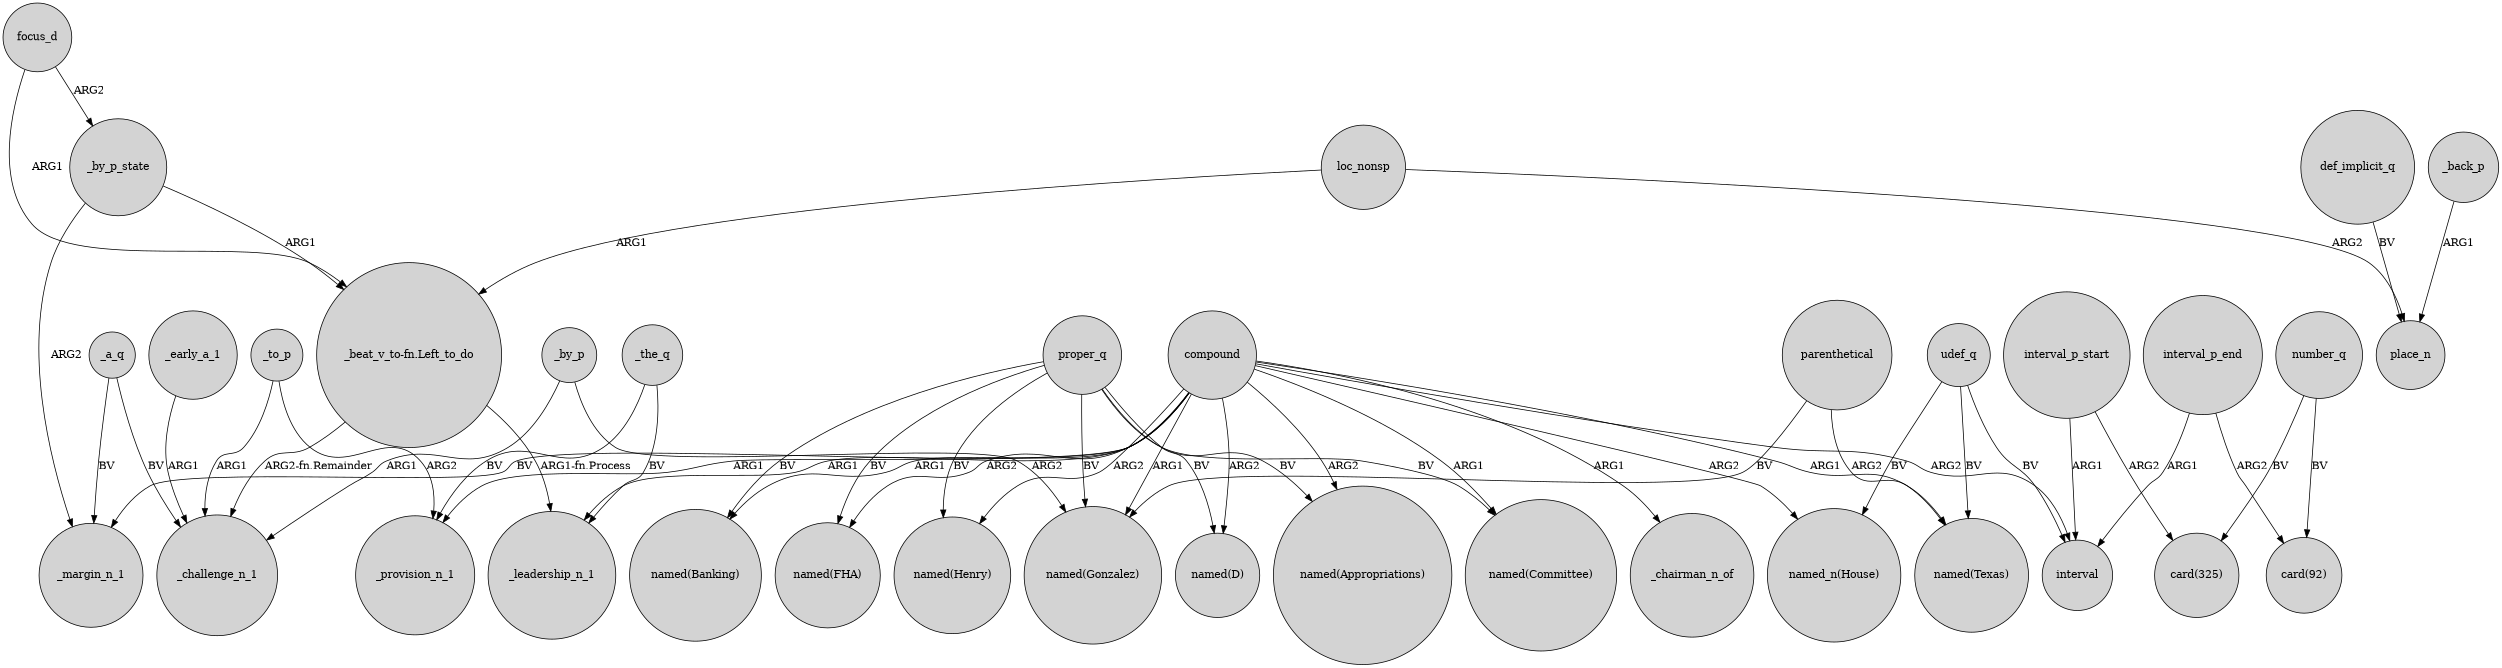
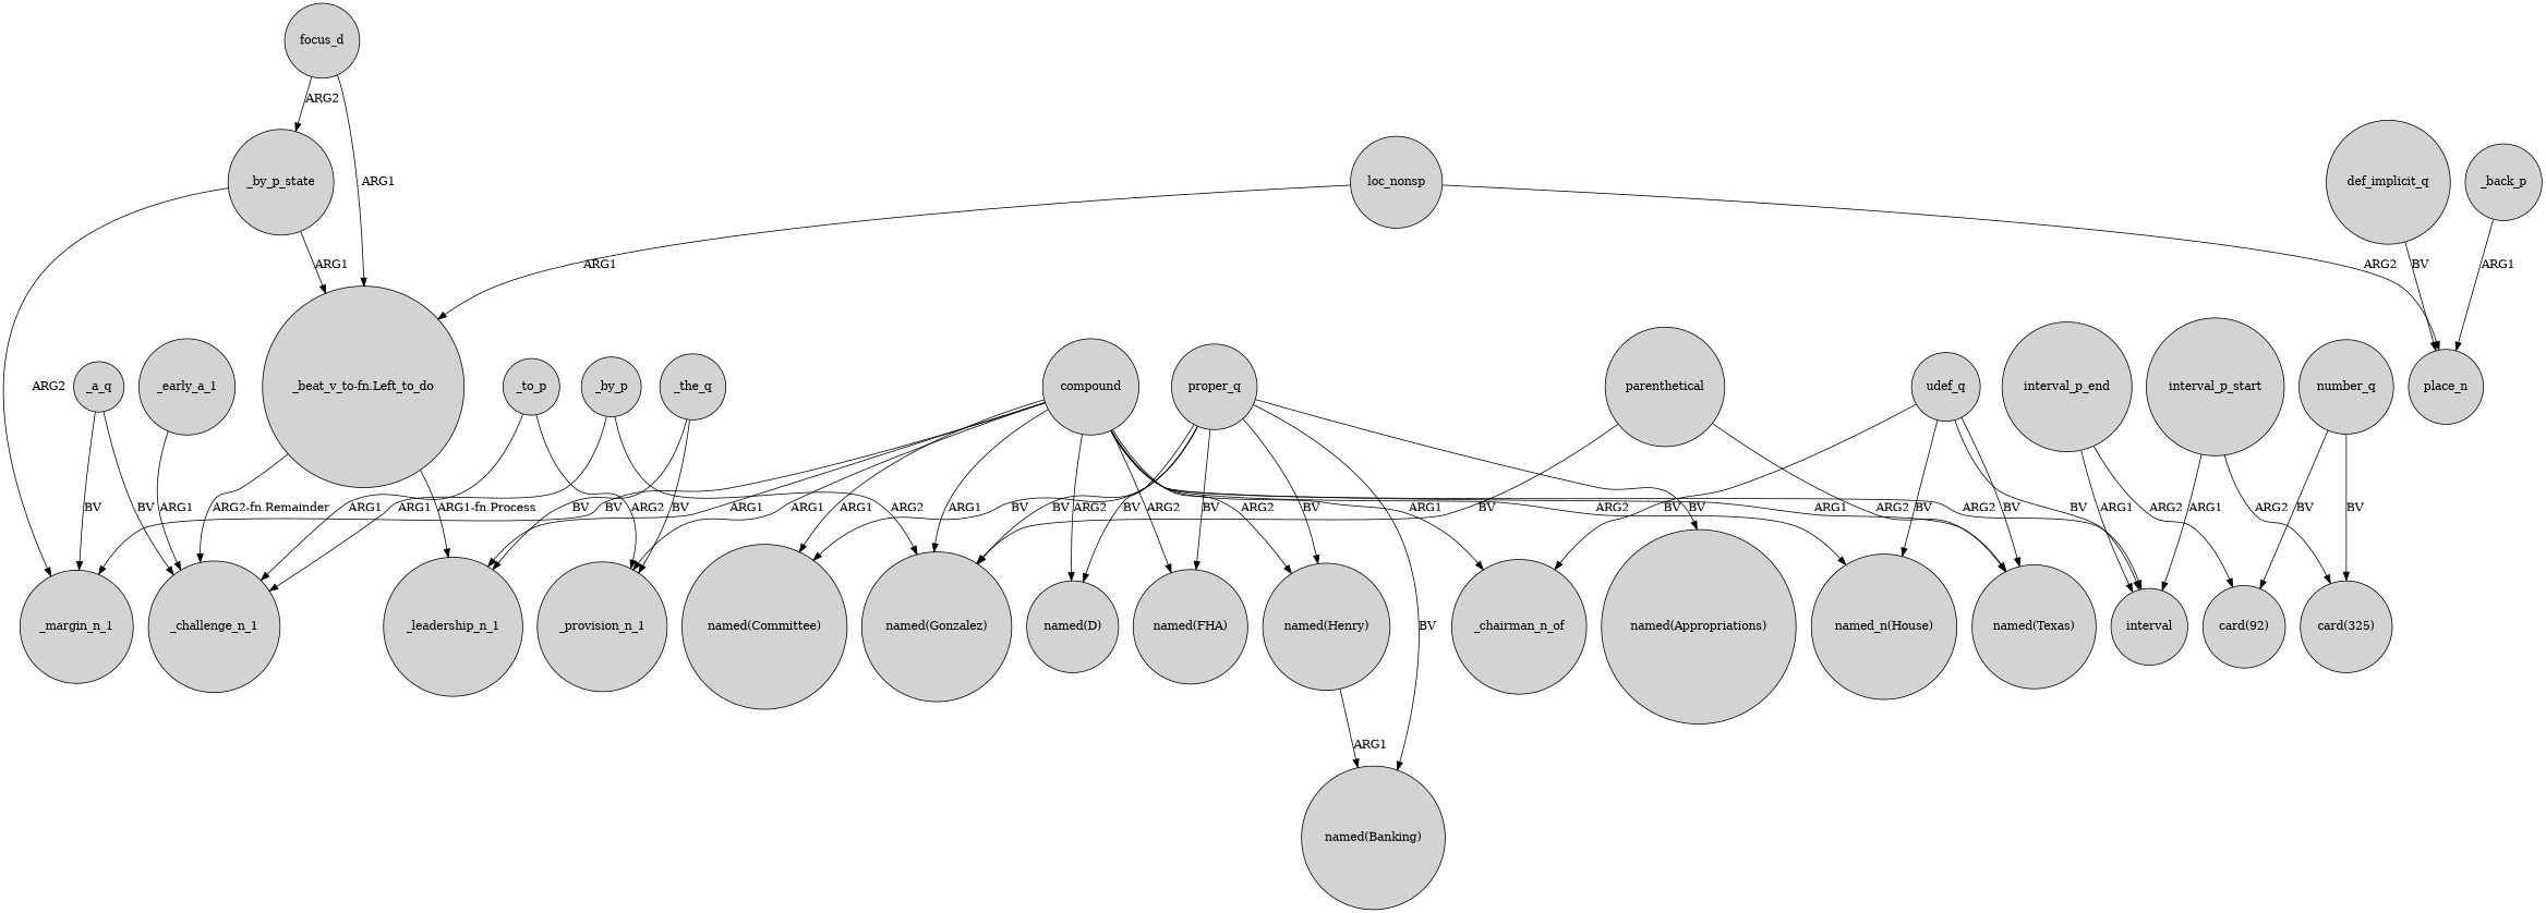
  digraph {
    node [shape=circle style=filled]
    _early_a_1
    _challenge_n_1
    _to_p
    _provision_n_1
    compound
    "named(FHA)"
    "named(Committee)"
    _margin_n_1
    "named(Texas)"
    _chairman_n_of
    "named(D)"
    interval
    "named(Henry)"
    "named(Banking)"
    "named_n(House)"
    "named(Gonzalez)"
    _leadership_n_1
    "named(Appropriations)"
    proper_q
    parenthetical
    def_implicit_q
    place_n
    udef_q
    _the_q
    interval_p_end
    "card(92)"
    number_q
    "card(325)"
    _by_p_state
    "_beat_v_to-fn.Left_to_do"
    interval_p_start
    focus_d
    _back_p
    _by_p
    _a_q
    loc_nonsp
    _early_a_1 -> _challenge_n_1 [label=ARG1]
    _to_p -> _challenge_n_1 [label=ARG1]
    _to_p -> _provision_n_1 [label=ARG2]
    compound -> _provision_n_1 [label=ARG1]
    compound -> "named(FHA)" [label=ARG2]
    compound -> "named(Committee)" [label=ARG1]
    compound -> _margin_n_1 [label=BV]
    compound -> "named(Texas)" [label=ARG1]
    compound -> _chairman_n_of [label=ARG1]
    compound -> "named(D)" [label=ARG2]
    compound -> interval [label=ARG2]
    compound -> "named(Henry)" [label=ARG2]
-   compound -> "named(Banking)" [label=ARG1]
+   "named(Henry)" -> "named(Banking)" [label=ARG1]
    compound -> "named_n(House)" [label=ARG2]
    compound -> "named(Gonzalez)" [label=ARG1]
    compound -> _leadership_n_1 [label=ARG1]
-   compound -> "named(Appropriations)" [label=ARG2]
    proper_q -> "named(FHA)" [label=BV]
    proper_q -> "named(Committee)" [label=BV]
    proper_q -> "named(D)" [label=BV]
    proper_q -> "named(Henry)" [label=BV]
    proper_q -> "named(Banking)" [label=BV]
    proper_q -> "named(Gonzalez)" [label=BV]
    proper_q -> "named(Appropriations)" [label=BV]
    parenthetical -> "named(Texas)" [label=ARG2]
    parenthetical -> "named(Gonzalez)" [label=BV]
    def_implicit_q -> place_n [label=BV]
    udef_q -> "named(Texas)" [label=BV]
+   udef_q -> _chairman_n_of [label=BV]
    udef_q -> interval [label=BV]
    udef_q -> "named_n(House)" [label=BV]
    _the_q -> _provision_n_1 [label=BV]
    _the_q -> _leadership_n_1 [label=BV]
    interval_p_end -> interval [label=ARG1]
    interval_p_end -> "card(92)" [label=ARG2]
    number_q -> "card(92)" [label=BV]
    number_q -> "card(325)" [label=BV]
    _by_p_state -> _margin_n_1 [label=ARG2]
    _by_p_state -> "_beat_v_to-fn.Left_to_do" [label=ARG1]
    "_beat_v_to-fn.Left_to_do" -> _challenge_n_1 [label="ARG2-fn.Remainder"]
    "_beat_v_to-fn.Left_to_do" -> _leadership_n_1 [label="ARG1-fn.Process"]
    interval_p_start -> interval [label=ARG1]
    interval_p_start -> "card(325)" [label=ARG2]
    focus_d -> _by_p_state [label=ARG2]
    focus_d -> "_beat_v_to-fn.Left_to_do" [label=ARG1]
    _back_p -> place_n [label=ARG1]
    _by_p -> _challenge_n_1 [label=ARG1]
    _by_p -> "named(Gonzalez)" [label=ARG2]
    _a_q -> _challenge_n_1 [label=BV]
    _a_q -> _margin_n_1 [label=BV]
    loc_nonsp -> place_n [label=ARG2]
    loc_nonsp -> "_beat_v_to-fn.Left_to_do" [label=ARG1]
  }
